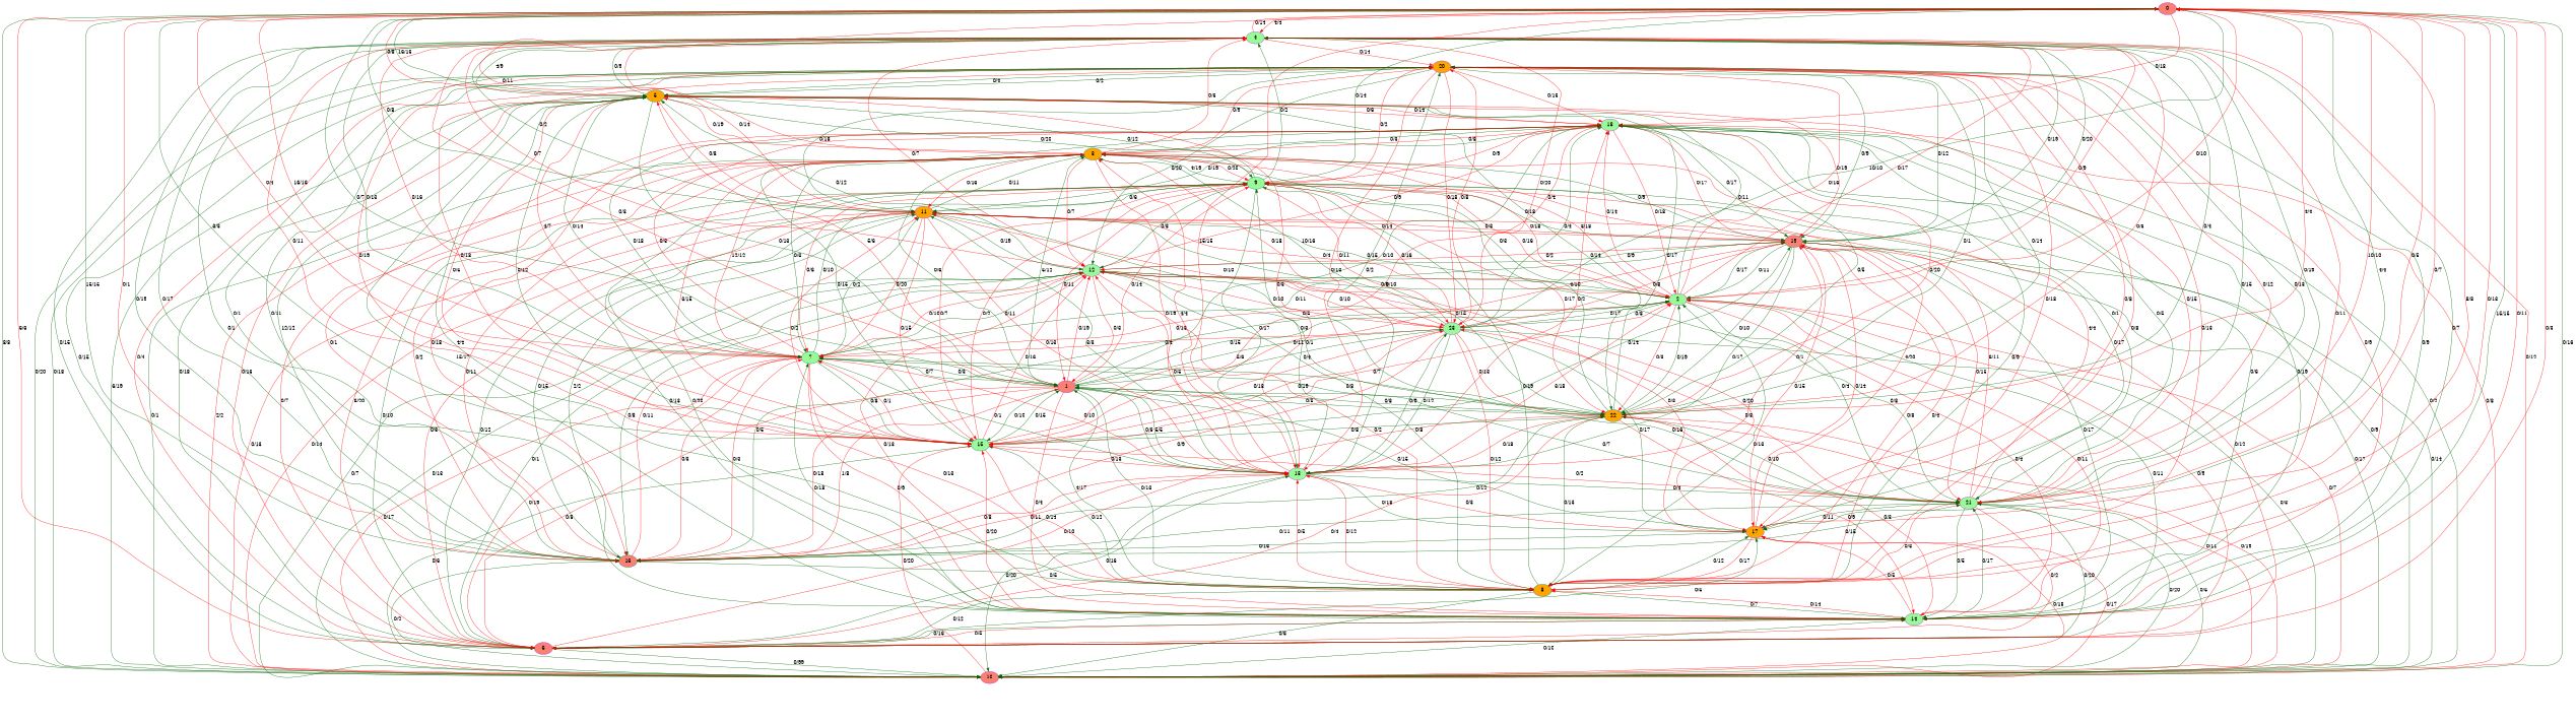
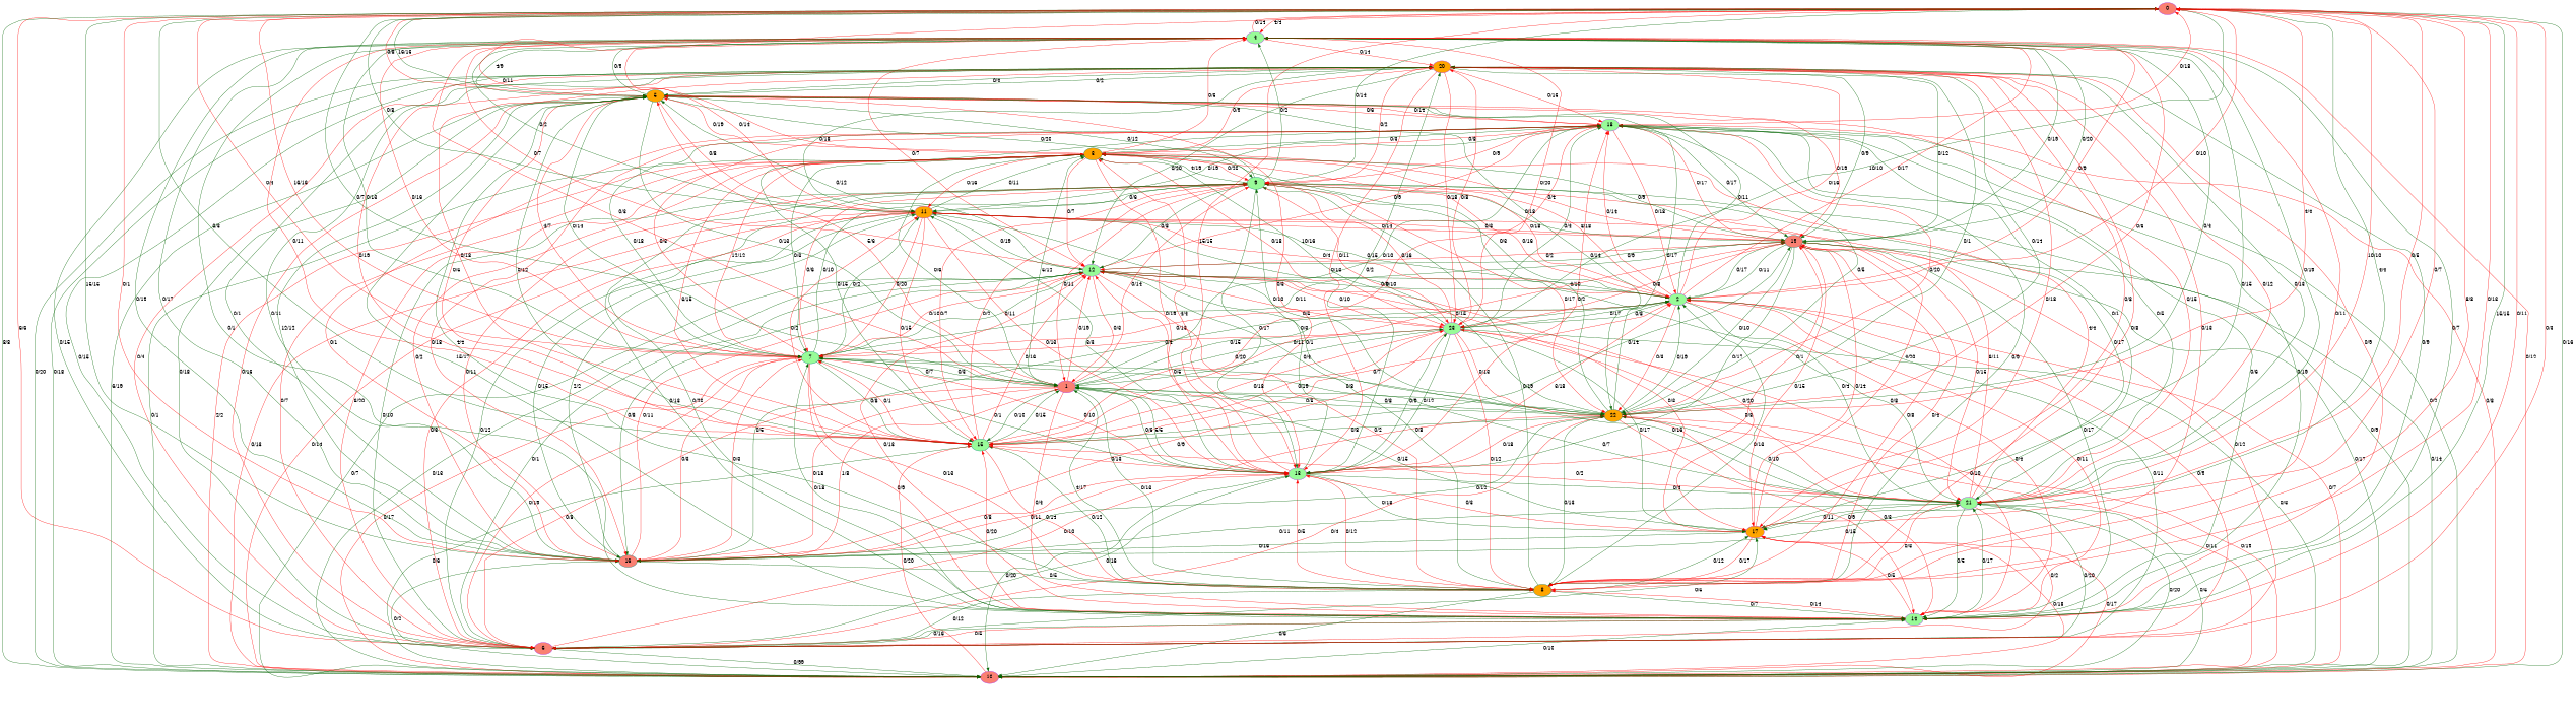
  digraph {
    node [color=purple fillcolor=palegreen style=filled]
    edge [color=red]
    0 [fillcolor=salmon]
    4
    5 [color=teal fillcolor=orange]
    6 [fillcolor=salmon]
    7 [color=teal]
    8 [color=teal fillcolor=orange]
    10 [fillcolor=salmon]
    13
    14
    15 [color=teal]
    16 [color=teal fillcolor=salmon]
    17 [fillcolor=orange]
    21
    22 [color=teal fillcolor=orange]
    23
    1 [fillcolor=salmon]
    2
    12
    11 [fillcolor=orange]
    19 [color=teal fillcolor=salmon]
    20 [fillcolor=orange]
    9 [color=teal]
    18
    3 [color=teal fillcolor=orange]
    0 -> 4 [label="4/4"]
    0 -> 5 [color=darkgreen label="16/16"]
    0 -> 6 [label="6/6"]
    0 -> 7 [label="16/16"]
    0 -> 8 [label="8/8"]
    0 -> 10 [color=darkgreen label="8/8"]
    0 -> 13 [label="15/15"]
    0 -> 14 [color=darkgreen label="15/15"]
    0 -> 15 [color=darkgreen label="3/3"]
    0 -> 16 [color=darkgreen label="15/15"]
    0 -> 17 [color=darkgreen label="4/4"]
    0 -> 21 [label="10/10"]
    0 -> 22 [label="4/4"]
    0 -> 23 [color=darkgreen label="10/10"]
    4 -> 0 [label="0/14"]
    4 -> 5 [color=darkgreen label="4/9"]
    4 -> 6 [color=darkgreen label="0/15"]
    4 -> 7 [color=darkgreen label="0/13"]
    4 -> 10 [label="0/12"]
    4 -> 14 [color=darkgreen label="0/7"]
    4 -> 15 [label="0/11"]
    4 -> 16 [color=darkgreen label="0/17"]
    4 -> 17 [color=darkgreen label="0/15"]
    4 -> 22 [label="0/6"]
    4 -> 23 [label="0/20"]
    4 -> 1 [label="0/3"]
    4 -> 2 [label="0/9"]
    4 -> 12 [label="0/7"]
    4 -> 11 [color=darkgreen label="0/2"]
    4 -> 19 [color=darkgreen label="0/19"]
    4 -> 20 [label="0/14"]
    5 -> 0 [label="0/8"]
    5 -> 4 [color=darkgreen label="0/9"]
    5 -> 6 [label="0/16"]
    5 -> 7 [color=darkgreen label="0/14"]
    5 -> 13 [label="0/3"]
    5 -> 15 [label="0/5"]
    5 -> 21 [label="0/15"]
    5 -> 22 [color=darkgreen label="0/14"]
    5 -> 1 [color=darkgreen label="0/13"]
    5 -> 11 [label="0/8"]
    5 -> 19 [label="0/19"]
    5 -> 20 [color=darkgreen label="0/2"]
    5 -> 9 [color=darkgreen label="0/20"]
    5 -> 18 [label="0/14"]
    6 -> 0 [label="0/3"]
    6 -> 5 [color=darkgreen label="0/18"]
    6 -> 10 [color=darkgreen label="0/99"]
    6 -> 13 [color=darkgreen label="0/16"]
    6 -> 14 [label="0/5"]
    6 -> 17 [color=darkgreen label="0/5"]
    6 -> 21 [color=darkgreen label="0/20"]
    6 -> 22 [label="0/10"]
    6 -> 2 [label="0/9"]
    6 -> 11 [color=darkgreen label="0/12"]
    6 -> 20 [label="0/4"]
    6 -> 9 [color=darkgreen label="0/10"]
    6 -> 3 [label="6/20"]
    7 -> 0 [label="0/4"]
    7 -> 4 [label="0/16"]
    7 -> 5 [label="4/7"]
    7 -> 6 [label="0/19"]
    7 -> 8 [label="0/13"]
    7 -> 10 [label="0/17"]
    7 -> 13 [label="0/10"]
    7 -> 14 [label="0/9"]
    7 -> 15 [color=darkgreen label="0/8"]
    7 -> 16 [label="0/3"]
    7 -> 22 [color=darkgreen label="0/8"]
    7 -> 1 [color=darkgreen label="0/3"]
    7 -> 2 [label="0/13"]
    7 -> 12 [label="0/10"]
    7 -> 11 [color=darkgreen label="0/2"]
    7 -> 19 [color=darkgreen label="0/11"]
    7 -> 9 [color=darkgreen label="0/10"]
    7 -> 18 [label="0/3"]
    7 -> 3 [label="12/12"]
    8 -> 0 [label="0/13"]
    8 -> 4 [label="0/11"]
    8 -> 5 [color=darkgreen label="4/4"]
    8 -> 6 [color=darkgreen label="0/12"]
    8 -> 10 [color=darkgreen label="0/6"]
    8 -> 13 [label="0/5"]
    8 -> 14 [color=darkgreen label="0/7"]
    8 -> 15 [color=darkgreen label="0/12"]
    8 -> 17 [color=darkgreen label="0/12"]
    8 -> 21 [label="0/3"]
    8 -> 1 [color=darkgreen label="4/17"]
    8 -> 2 [color=darkgreen label="0/13"]
    8 -> 12 [color=darkgreen label="0/8"]
    8 -> 19 [label="0/4"]
    8 -> 20 [label="0/13"]
    8 -> 9 [color=darkgreen label="0/19"]
    8 -> 18 [color=darkgreen label="0/9"]
    10 -> 0 [color=darkgreen label="0/16"]
    10 -> 5 [color=darkgreen label="6/19"]
    10 -> 14 [color=darkgreen label="0/10"]
    10 -> 15 [label="0/20"]
    10 -> 16 [color=darkgreen label="0/2"]
    10 -> 17 [label="0/18"]
    10 -> 21 [color=darkgreen label="0/5"]
    10 -> 22 [label="0/19"]
    10 -> 2 [label="0/7"]
    10 -> 12 [color=darkgreen label="0/13"]
    10 -> 11 [label="0/14"]
    10 -> 19 [color=darkgreen label="0/14"]
    10 -> 20 [color=darkgreen label="0/18"]
    10 -> 9 [color=darkgreen label="0/9"]
    10 -> 18 [label="0/8"]
    10 -> 3 [label="2/2"]
    13 -> 7 [color=darkgreen label="0/1"]
    13 -> 8 [label="0/12"]
    13 -> 10 [color=darkgreen label="0/20"]
    13 -> 16 [label="0/8"]
    13 -> 17 [color=darkgreen label="0/18"]
    13 -> 21 [color=darkgreen label="0/4"]
    13 -> 22 [label="0/18"]
    13 -> 23 [color=darkgreen label="0/9"]
    13 -> 1 [color=darkgreen label="5/5"]
    13 -> 2 [label="3/18"]
    13 -> 12 [label="0/5"]
    13 -> 11 [color=darkgreen label="3/3"]
    13 -> 19 [label="0/1"]
    13 -> 20 [color=darkgreen label="0/2"]
    13 -> 9 [color=darkgreen label="0/3"]
    13 -> 18 [label="0/2"]
    13 -> 3 [label="4/4"]
    14 -> 0 [label="0/11"]
    14 -> 4 [color=darkgreen label="0/1"]
    14 -> 5 [color=darkgreen label="15/17"]
    14 -> 6 [color=darkgreen label="0/16"]
    14 -> 7 [color=darkgreen label="0/18"]
    14 -> 8 [label="0/14"]
    14 -> 15 [label="0/20"]
    14 -> 17 [label="0/5"]
    14 -> 21 [color=darkgreen label="0/17"]
    14 -> 22 [label="0/3"]
    14 -> 2 [label="0/11"]
    14 -> 12 [label="0/13"]
    14 -> 20 [color=darkgreen label="0/9"]
    14 -> 9 [color=darkgreen label="0/20"]
    14 -> 18 [color=darkgreen label="0/19"]
    15 -> 5 [color=darkgreen label="0/12"]
    15 -> 7 [label="0/1"]
    15 -> 8 [label="0/14"]
    15 -> 10 [color=darkgreen label="0/6"]
    15 -> 13 [label="0/13"]
    15 -> 23 [label="0/19"]
    15 -> 1 [color=darkgreen label="0/15"]
    15 -> 2 [label="0/7"]
    15 -> 12 [label="0/16"]
    15 -> 11 [label="0/2"]
    15 -> 19 [color=darkgreen label="0/14"]
    15 -> 20 [label="0/19"]
    15 -> 9 [label="0/2"]
    15 -> 18 [label="0/10"]
    15 -> 3 [label="3/15"]
    16 -> 0 [label="0/1"]
    16 -> 4 [color=darkgreen label="0/19"]
    16 -> 5 [color=darkgreen label="12/12"]
    16 -> 7 [label="0/3"]
    16 -> 8 [color=darkgreen label="0/5"]
    16 -> 13 [label="0/11"]
    16 -> 21 [color=darkgreen label="0/15"]
    16 -> 22 [color=darkgreen label="0/12"]
    16 -> 1 [label="1/8"]
    16 -> 12 [label="0/11"]
    16 -> 11 [color=darkgreen label="2/2"]
    16 -> 20 [color=darkgreen label="0/11"]
    16 -> 9 [label="0/11"]
    16 -> 18 [label="0/1"]
    17 -> 0 [label="0/7"]
    17 -> 8 [label="0/17"]
    17 -> 10 [label="0/17"]
    17 -> 13 [label="0/3"]
    17 -> 16 [color=darkgreen label="0/16"]
    17 -> 12 [label="0/3"]
    17 -> 19 [label="0/14"]
    17 -> 20 [label="0/8"]
    17 -> 9 [label="4/20"]
    21 -> 0 [label="0/5"]
    21 -> 4 [color=darkgreen label="0/19"]
    21 -> 6 [label="0/2"]
    21 -> 7 [color=darkgreen label="0/16"]
    21 -> 10 [color=darkgreen label="0/20"]
    21 -> 14 [color=darkgreen label="0/5"]
    21 -> 15 [label="0/2"]
    21 -> 16 [color=darkgreen label="0/11"]
    21 -> 17 [color=darkgreen label="0/11"]
    21 -> 22 [color=darkgreen label="0/10"]
    21 -> 23 [label="0/8"]
    21 -> 1 [color=darkgreen label="0/7"]
    21 -> 11 [label="6/11"]
    21 -> 20 [color=darkgreen label="0/13"]
    21 -> 9 [color=darkgreen label="0/17"]
    21 -> 18 [color=darkgreen label="0/5"]
    21 -> 3 [label="4/4"]
    22 -> 4 [color=darkgreen label="0/4"]
    22 -> 5 [color=darkgreen label="0/17"]
    22 -> 6 [label="0/4"]
    22 -> 8 [color=darkgreen label="0/13"]
    22 -> 10 [label="0/11"]
    22 -> 14 [label="0/9"]
    22 -> 15 [color=darkgreen label="0/8"]
    22 -> 1 [color=darkgreen label="0/8"]
    22 -> 2 [color=darkgreen label="0/19"]
    22 -> 12 [color=darkgreen label="0/1"]
    22 -> 11 [color=darkgreen label="0/5"]
    22 -> 20 [color=darkgreen label="0/14"]
    22 -> 18 [label="0/20"]
    22 -> 3 [color=darkgreen label="4/10"]
    23 -> 7 [label="0/4"]
    23 -> 8 [label="0/12"]
    23 -> 10 [color=darkgreen label="0/3"]
    23 -> 13 [color=darkgreen label="0/12"]
    23 -> 15 [label="0/18"]
    23 -> 16 [label="0/9"]
    23 -> 17 [color=darkgreen label="0/17"]
    23 -> 22 [label="0/13"]
    23 -> 1 [color=darkgreen label="0/4"]
    23 -> 2 [color=darkgreen label="0/17"]
    23 -> 12 [label="0/10"]
-   23 -> 11 [label="0/10"]
+   23 -> 14 [label="0/10"]
    23 -> 20 [label="0/8"]
    23 -> 9 [label="0/16"]
    23 -> 18 [color=darkgreen label="0/4"]
    23 -> 3 [color=darkgreen label="10/16"]
    1 -> 0 [color=darkgreen label="0/7"]
    1 -> 5 [label="5/6"]
    1 -> 6 [label="0/8"]
    1 -> 7 [color=darkgreen label="0/7"]
    1 -> 8 [color=darkgreen label="0/13"]
    1 -> 13 [color=darkgreen label="0/6"]
    1 -> 14 [label="0/4"]
    1 -> 15 [color=darkgreen label="0/10"]
    1 -> 16 [label="0/18"]
    1 -> 17 [color=darkgreen label="0/15"]
    1 -> 22 [color=darkgreen label="0/5"]
-   1 -> 23 [color=darkgreen label="5/6"]
+   1 -> 23 [color=darkgreen label="0/20"]
    1 -> 2 [color=darkgreen label="0/15"]
    1 -> 12 [label="0/19"]
    1 -> 9 [label="0/14"]
    1 -> 18 [color=darkgreen label="0/10"]
    1 -> 3 [color=darkgreen label="5/12"]
    2 -> 0 [label="0/10"]
    2 -> 4 [label="0/17"]
    2 -> 5 [color=darkgreen label="0/11"]
    2 -> 6 [color=darkgreen label="0/11"]
    2 -> 14 [label="0/4"]
    2 -> 16 [color=darkgreen label="0/5"]
    2 -> 21 [color=darkgreen label="0/8"]
    2 -> 22 [label="0/3"]
    2 -> 23 [color=darkgreen label="0/8"]
    2 -> 11 [color=darkgreen label="0/15"]
    2 -> 19 [color=darkgreen label="0/17"]
    2 -> 20 [label="0/16"]
    2 -> 9 [label="0/16"]
    2 -> 18 [label="0/14"]
    2 -> 3 [label="3/18"]
    12 -> 4 [label="0/7"]
    12 -> 5 [color=darkgreen label="0/12"]
    12 -> 6 [color=darkgreen label="0/1"]
    12 -> 7 [color=darkgreen label="0/11"]
    12 -> 8 [label="0/2"]
    12 -> 10 [color=darkgreen label="0/7"]
    12 -> 16 [color=darkgreen label="0/8"]
    12 -> 17 [label="0/20"]
    12 -> 21 [color=darkgreen label="0/4"]
    12 -> 23 [label="0/10"]
    12 -> 1 [label="0/3"]
    12 -> 2 [color=darkgreen label="0/9"]
    12 -> 19 [color=darkgreen label="0/9"]
    12 -> 18 [label="0/9"]
    11 -> 0 [color=darkgreen label="0/8"]
    11 -> 4 [label="0/14"]
    11 -> 6 [label="0/3"]
    11 -> 7 [label="0/20"]
    11 -> 10 [label="0/13"]
    11 -> 13 [label="0/13"]
    11 -> 15 [label="0/15"]
    11 -> 16 [color=darkgreen label="0/15"]
    11 -> 22 [color=darkgreen label="0/15"]
    11 -> 2 [label="0/4"]
    11 -> 12 [color=darkgreen label="0/19"]
    11 -> 19 [label="0/14"]
    11 -> 3 [color=darkgreen label="0/11"]
    19 -> 4 [color=darkgreen label="0/20"]
    19 -> 6 [label="0/12"]
    19 -> 8 [label="0/8"]
    19 -> 10 [color=darkgreen label="0/17"]
    19 -> 13 [color=darkgreen label="0/17"]
    19 -> 14 [color=darkgreen label="0/17"]
    19 -> 15 [label="0/11"]
    19 -> 17 [label="0/15"]
    19 -> 21 [label="0/15"]
    19 -> 22 [color=darkgreen label="0/10"]
    19 -> 23 [label="0/8"]
    19 -> 2 [color=darkgreen label="0/11"]
    19 -> 12 [label="0/2"]
    19 -> 11 [label="0/3"]
    19 -> 20 [color=darkgreen label="0/12"]
    19 -> 9 [color=darkgreen label="0/18"]
    19 -> 18 [label="0/17"]
    19 -> 3 [label="0/4"]
    20 -> 5 [color=darkgreen label="0/4"]
    20 -> 6 [color=darkgreen label="0/15"]
    20 -> 8 [label="0/8"]
    20 -> 10 [color=darkgreen label="0/20"]
    20 -> 13 [label="0/13"]
    20 -> 14 [label="0/9"]
    20 -> 15 [label="0/18"]
    20 -> 16 [color=darkgreen label="0/1"]
    20 -> 17 [label="0/18"]
    20 -> 21 [label="0/12"]
    20 -> 22 [color=darkgreen label="0/1"]
    20 -> 23 [label="0/18"]
    20 -> 12 [color=darkgreen label="0/20"]
    20 -> 11 [color=darkgreen label="0/18"]
    20 -> 19 [color=darkgreen label="0/9"]
    20 -> 9 [label="0/2"]
    20 -> 18 [label="0/16"]
    9 -> 0 [color=darkgreen label="0/14"]
    9 -> 4 [color=darkgreen label="0/2"]
    9 -> 5 [color=darkgreen label="0/12"]
    9 -> 7 [label="0/6"]
    9 -> 13 [color=darkgreen label="0/17"]
    9 -> 14 [color=darkgreen label="0/13"]
    9 -> 15 [label="0/7"]
    9 -> 22 [label="0/17"]
    9 -> 23 [label="0/11"]
    9 -> 1 [label="0/11"]
    9 -> 2 [color=darkgreen label="0/3"]
    9 -> 12 [color=darkgreen label="0/8"]
    9 -> 11 [color=darkgreen label="0/6"]
    9 -> 3 [color=darkgreen label="4/19"]
-   0 -> 18 [label="0/18"]
+   18 -> 0 [label="0/18"]
    18 -> 5 [label="0/6"]
    18 -> 7 [color=darkgreen label="0/18"]
    18 -> 10 [color=darkgreen label="0/2"]
    18 -> 14 [color=darkgreen label="0/6"]
    18 -> 15 [color=darkgreen label="0/15"]
    18 -> 16 [label="0/18"]
    18 -> 21 [color=darkgreen label="0/1"]
    18 -> 22 [color=darkgreen label="0/5"]
    18 -> 2 [label="0/18"]
    18 -> 11 [color=darkgreen label="0/19"]
    18 -> 19 [color=darkgreen label="0/17"]
    18 -> 9 [label="0/9"]
    18 -> 3 [label="0/8"]
    3 -> 0 [label="0/11"]
    3 -> 4 [label="0/6"]
    3 -> 5 [label="0/19"]
    3 -> 6 [label="0/7"]
    3 -> 7 [color=darkgreen label="0/3"]
    3 -> 10 [color=darkgreen label="0/1"]
    3 -> 13 [label="0/19"]
    3 -> 16 [label="0/2"]
    3 -> 23 [label="0/18"]
    3 -> 1 [color=darkgreen label="0/6"]
    3 -> 2 [label="0/18"]
    3 -> 12 [label="0/7"]
    3 -> 11 [label="0/16"]
    3 -> 19 [color=darkgreen label="0/9"]
    3 -> 20 [label="0/9"]
    3 -> 9 [label="0/20"]
    3 -> 18 [color=darkgreen label="0/3"]
  }
